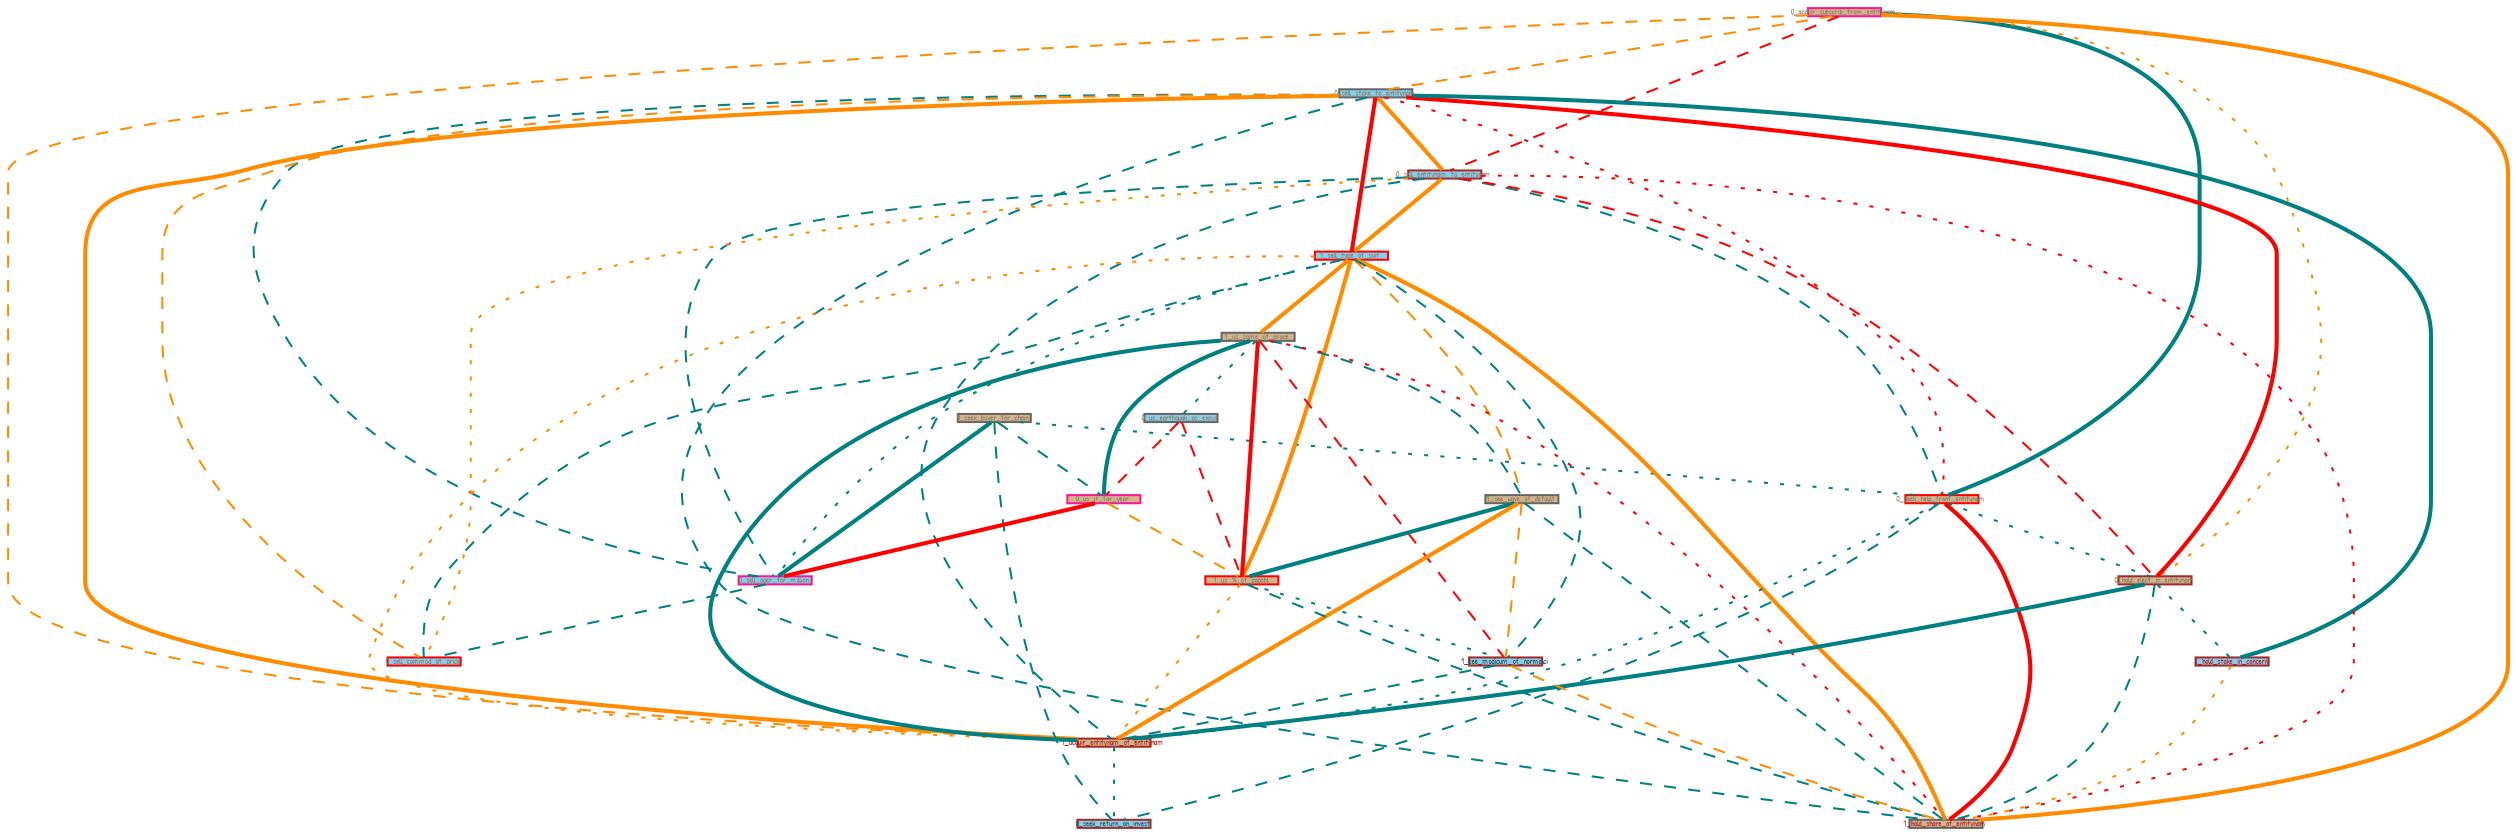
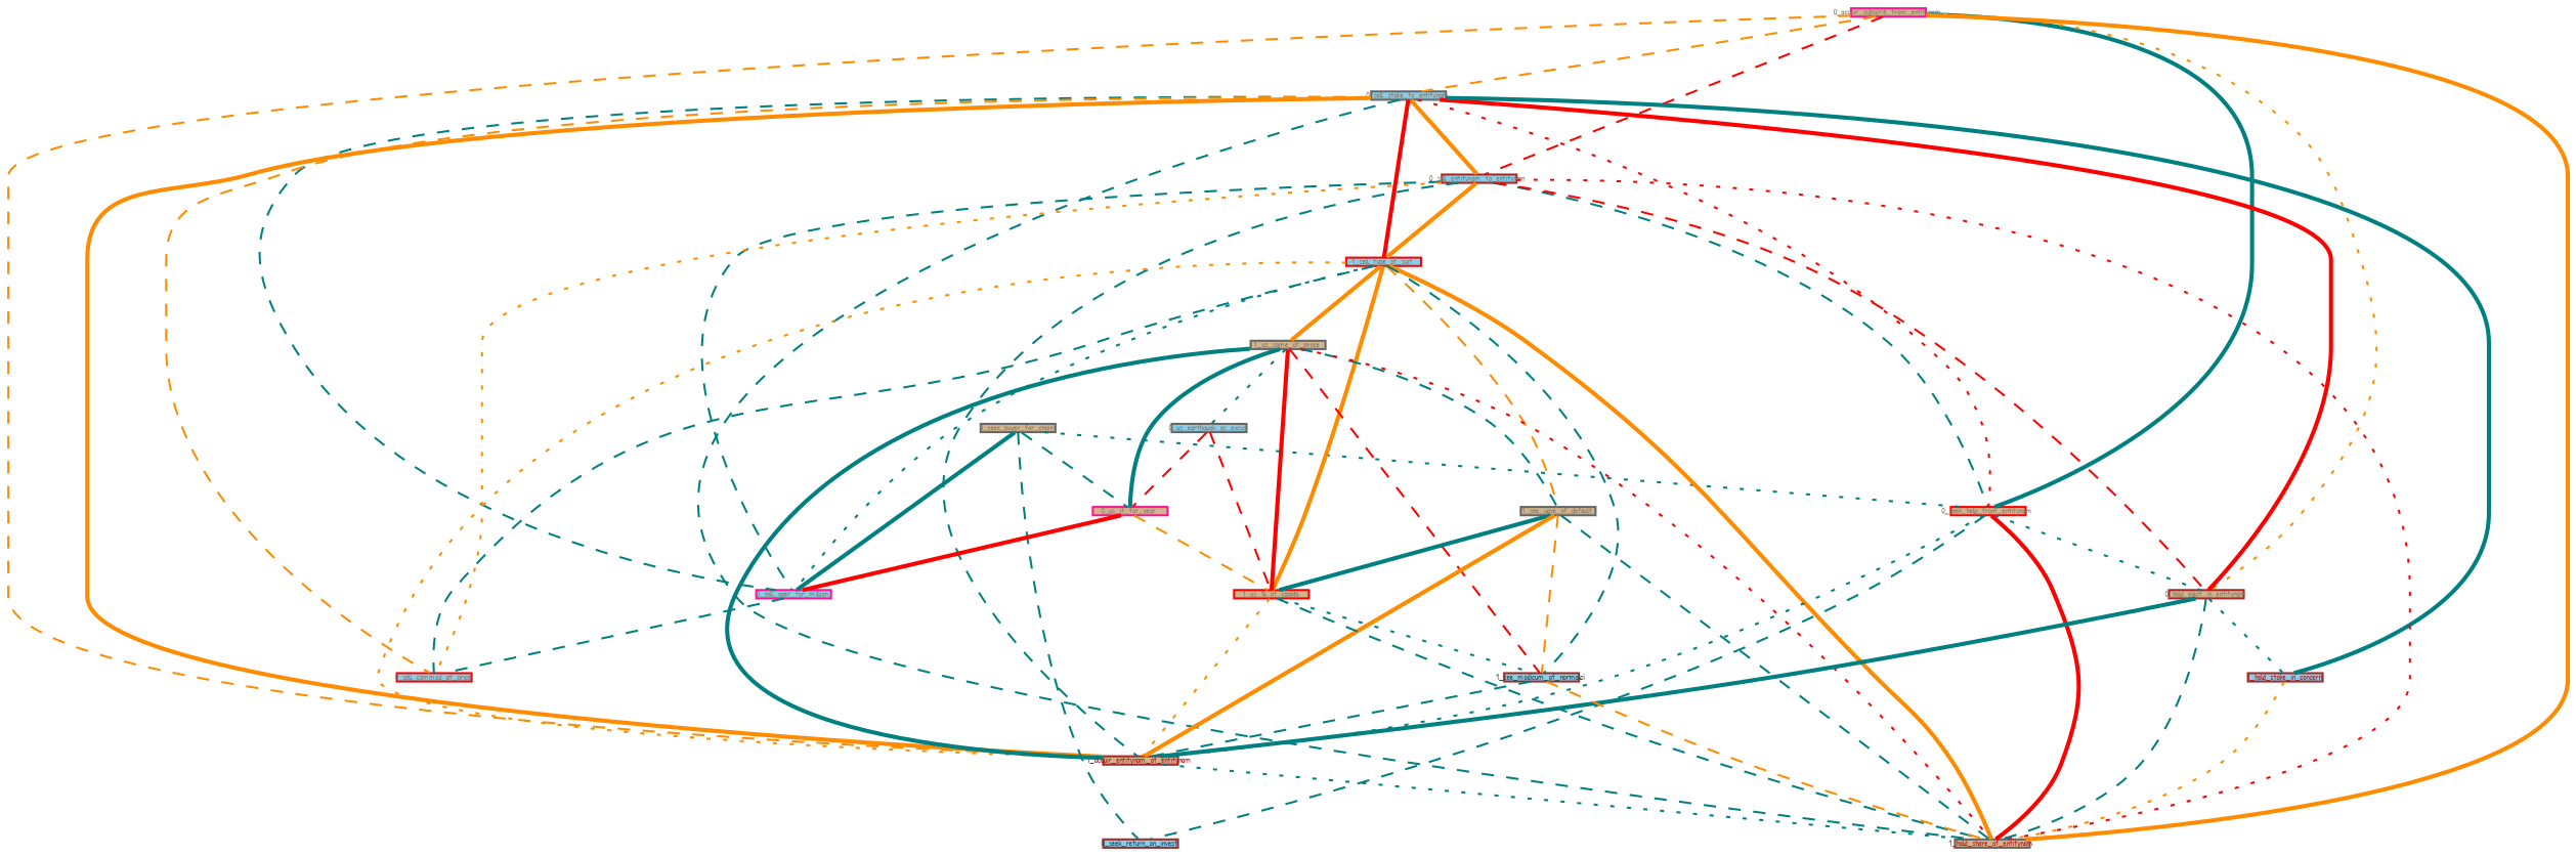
  graph {
    fontname="Patrick Hand"
    node [color=gray40 fillcolor=tan fixedsize=true fontcolor="#8b7d6b" fontname="Patrick Hand" fontsize=4 shape=polygon style=filled]
    edge [color=teal fontname="Patrick Hand" style=dashed w=1]
    "0_acquir_subscrib_from_entitynam " [color=deeppink height=.06 width=.5]
    "0_sell_stake_to_entitynam " [fillcolor=skyblue height=.06 width=.5]
    "0_seek_buyer_for_chain " [height=.06 width=.5]
    "0_sell_entitynam_to_entitynam " [color=brown fillcolor=skyblue height=.06 width=.5]
    "1_sell_type_of_suit " [color=red fillcolor=skyblue height=.06 width=.5]
    "1_us_some_of_proce " [height=.06 width=.5]
    "1_see_wave_of_default " [height=.06 width=.5]
    "0_us_earthquak_as_excus " [fillcolor=skyblue height=.06 width=.5]
    "0_us_it_for_year " [color=deeppink height=.06 width=.5]
    "0_sell_oper_for_million " [color=deeppink fillcolor=skyblue height=.06 width=.5]
    "0_seek_help_from_entitynam " [color=red height=.06 width=.5]
    "0_sell_commod_at_price " [color=red fillcolor=skyblue height=.06 width=.5]
    "0_hold_elect_in_entitynam " [color=brown height=.06 width=.5]
    "1_us_%_of_capabl " [color=red height=.06 width=.5]
    "1_hold_stake_in_concern " [color=brown fillcolor=skyblue fontcolor="#b22222" height=.06 width=.5]
    "1_acquir_entitynam_of_entitynam " [color=brown fontcolor="#b22222" height=.06 width=.5]
    "1_hold_share_of_entitynam " [fontcolor="#b22222" height=.06 width=.5]
    "0_seek_return_on_invest " [color=brown fillcolor=skyblue fontcolor="#2f4f4f" height=.06 width=.5]
    "1_see_modicum_of_normalci " [color=brown fillcolor=skyblue fontcolor="#2f4f4f" height=.06 width=.5]
    subgraph sub_1 {
      "0_acquir_subscrib_from_entitynam "
      "0_sell_stake_to_entitynam "
      "0_seek_buyer_for_chain "
      "0_sell_entitynam_to_entitynam "
      "1_sell_type_of_suit "
      "1_us_some_of_proce "
      "1_see_wave_of_default "
      "0_us_earthquak_as_excus "
      "0_us_it_for_year "
      "0_sell_oper_for_million "
      "0_seek_help_from_entitynam "
      "0_sell_commod_at_price "
      "0_hold_elect_in_entitynam "
      "1_us_%_of_capabl "
    }
    subgraph sub_2 {
      "1_hold_stake_in_concern "
      "1_acquir_entitynam_of_entitynam "
      "1_hold_share_of_entitynam "
    }
    "0_acquir_subscrib_from_entitynam " -- "0_sell_stake_to_entitynam " [color=darkorange]
    "0_acquir_subscrib_from_entitynam " -- "0_sell_entitynam_to_entitynam " [color=red]
    "0_acquir_subscrib_from_entitynam " -- "0_seek_help_from_entitynam " [style=bold w=2]
    "0_acquir_subscrib_from_entitynam " -- "0_hold_elect_in_entitynam " [color=darkorange style=dotted]
    "0_acquir_subscrib_from_entitynam " -- "1_acquir_entitynam_of_entitynam " [color=darkorange w=2]
    "0_acquir_subscrib_from_entitynam " -- "1_hold_share_of_entitynam " [color=darkorange style=bold]
    "0_sell_stake_to_entitynam " -- "0_sell_entitynam_to_entitynam " [color=darkorange style=bold w=3]
    "0_sell_stake_to_entitynam " -- "1_sell_type_of_suit " [color=red style=bold]
    "0_sell_stake_to_entitynam " -- "0_sell_oper_for_million "
    "0_sell_stake_to_entitynam " -- "0_seek_help_from_entitynam " [color=red style=dotted]
    "0_sell_stake_to_entitynam " -- "0_sell_commod_at_price " [color=darkorange]
    "0_sell_stake_to_entitynam " -- "0_hold_elect_in_entitynam " [color=red style=bold]
    "0_sell_stake_to_entitynam " -- "1_hold_stake_in_concern " [style=bold]
    "0_sell_stake_to_entitynam " -- "1_acquir_entitynam_of_entitynam " [color=darkorange style=bold]
    "0_sell_stake_to_entitynam " -- "1_hold_share_of_entitynam "
    "0_seek_buyer_for_chain " -- "0_us_it_for_year "
    "0_seek_buyer_for_chain " -- "0_sell_oper_for_million " [style=bold]
    "0_seek_buyer_for_chain " -- "0_seek_help_from_entitynam " [style=dotted]
    "0_seek_buyer_for_chain " -- "0_seek_return_on_invest "
    "0_sell_entitynam_to_entitynam " -- "1_sell_type_of_suit " [color=darkorange style=bold]
    "0_sell_entitynam_to_entitynam " -- "0_sell_oper_for_million "
    "0_sell_entitynam_to_entitynam " -- "0_seek_help_from_entitynam "
    "0_sell_entitynam_to_entitynam " -- "0_sell_commod_at_price " [color=darkorange style=dotted]
    "0_sell_entitynam_to_entitynam " -- "0_hold_elect_in_entitynam " [color=red]
    "0_sell_entitynam_to_entitynam " -- "1_acquir_entitynam_of_entitynam " [w=2]
    "0_sell_entitynam_to_entitynam " -- "1_hold_share_of_entitynam " [color=red style=dotted]
    "1_sell_type_of_suit " -- "1_us_some_of_proce " [color=darkorange style=bold]
    "1_sell_type_of_suit " -- "1_see_wave_of_default " [color=darkorange]
    "1_sell_type_of_suit " -- "0_sell_oper_for_million " [style=dotted]
    "1_sell_type_of_suit " -- "0_sell_commod_at_price "
    "1_sell_type_of_suit " -- "1_us_%_of_capabl " [color=darkorange style=bold]
    "1_sell_type_of_suit " -- "1_acquir_entitynam_of_entitynam " [color=darkorange style=dotted]
    "1_sell_type_of_suit " -- "1_hold_share_of_entitynam " [color=darkorange style=bold]
    "1_sell_type_of_suit " -- "1_see_modicum_of_normalci "
    "1_us_some_of_proce " -- "1_see_wave_of_default "
    "1_us_some_of_proce " -- "0_us_earthquak_as_excus " [style=dotted]
    "1_us_some_of_proce " -- "0_us_it_for_year " [style=bold]
    "1_us_some_of_proce " -- "1_us_%_of_capabl " [color=red style=bold w=2]
    "1_us_some_of_proce " -- "1_acquir_entitynam_of_entitynam " [style=bold]
    "1_us_some_of_proce " -- "1_hold_share_of_entitynam " [color=red style=dotted]
    "1_us_some_of_proce " -- "1_see_modicum_of_normalci " [color=red]
    "1_see_wave_of_default " -- "1_us_%_of_capabl " [style=bold]
    "1_see_wave_of_default " -- "1_acquir_entitynam_of_entitynam " [color=darkorange style=bold]
    "1_see_wave_of_default " -- "1_hold_share_of_entitynam "
    "1_see_wave_of_default " -- "1_see_modicum_of_normalci " [color=darkorange w=2]
    "0_us_earthquak_as_excus " -- "0_us_it_for_year " [color=red]
    "0_us_earthquak_as_excus " -- "1_us_%_of_capabl " [color=red]
    "0_us_it_for_year " -- "0_sell_oper_for_million " [color=red style=bold]
    "0_us_it_for_year " -- "1_us_%_of_capabl " [color=darkorange]
    "0_sell_oper_for_million " -- "0_sell_commod_at_price "
    "0_seek_help_from_entitynam " -- "0_hold_elect_in_entitynam " [style=dotted]
    "0_seek_help_from_entitynam " -- "1_acquir_entitynam_of_entitynam " [style=dotted]
    "0_seek_help_from_entitynam " -- "1_hold_share_of_entitynam " [color=red style=bold]
    "0_seek_help_from_entitynam " -- "0_seek_return_on_invest "
    "0_hold_elect_in_entitynam " -- "1_hold_stake_in_concern " [style=dotted w=2]
    "0_hold_elect_in_entitynam " -- "1_acquir_entitynam_of_entitynam " [style=bold]
    "0_hold_elect_in_entitynam " -- "1_hold_share_of_entitynam " [w=2]
    "1_us_%_of_capabl " -- "1_acquir_entitynam_of_entitynam " [color=darkorange style=dotted]
    "1_us_%_of_capabl " -- "1_hold_share_of_entitynam "
    "1_us_%_of_capabl " -- "1_see_modicum_of_normalci " [style=dotted]
    "1_hold_stake_in_concern " -- "1_hold_share_of_entitynam " [color=darkorange style=dotted]
-   "1_acquir_entitynam_of_entitynam " -- "0_seek_return_on_invest " [style=dotted w=2]
+   "1_acquir_entitynam_of_entitynam " -- "1_hold_share_of_entitynam " [style=dotted w=2]
    "1_see_modicum_of_normalci " -- "1_acquir_entitynam_of_entitynam "
    "1_see_modicum_of_normalci " -- "1_hold_share_of_entitynam " [color=darkorange]
  }
